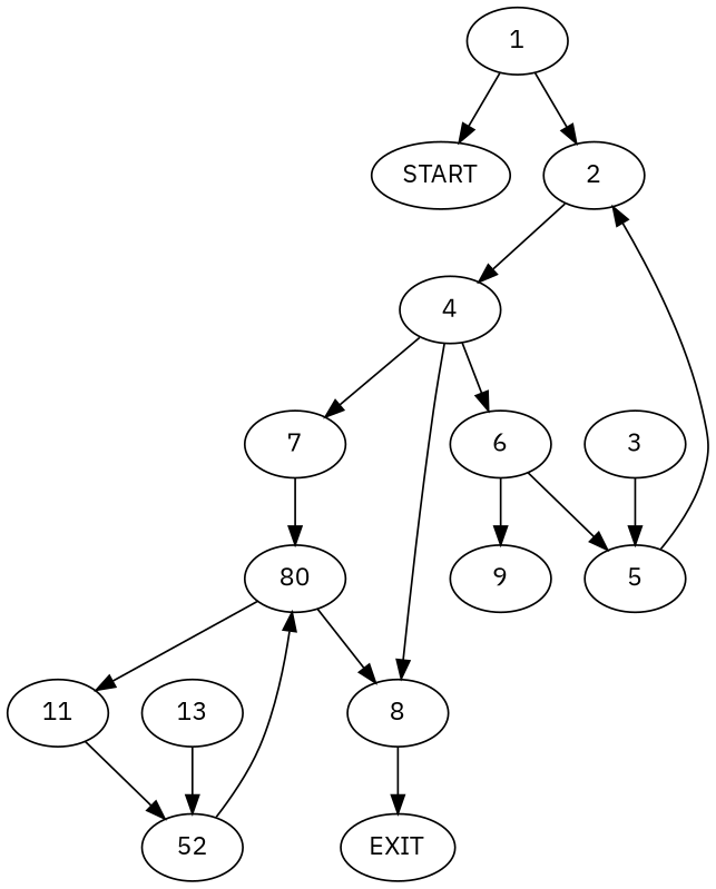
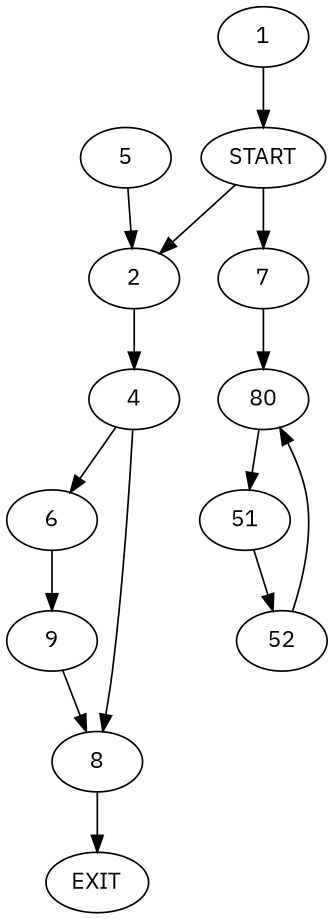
  digraph {
    fontname="IBM Plex Sans"
    node [fontname="IBM Plex Sans"]
    edge [fontname="IBM Plex Sans"]
    n1 [label=START]
    1
    2
    n4 [label=EXIT]
    4
-   3
    5
    6
    7
    8
    9
    n12 [label=80]
-   11
+   11 [label=51]
    n14 [label=52]
-   13
    1 -> n1
-   1 -> 2
+   n1 -> 2
    2 -> 4
    4 -> 6
-   4 -> 7
+   n1 -> 7
    4 -> 8
-   3 -> 5
    5 -> 2
-   6 -> 5
    6 -> 9
    7 -> n12
    8 -> n4
-   n12 -> 8
+   9 -> 8
    n12 -> 11
    11 -> n14
    n14 -> n12
-   13 -> n14
  }
